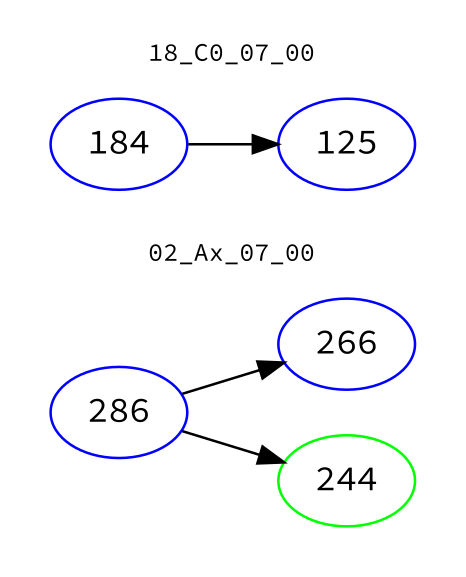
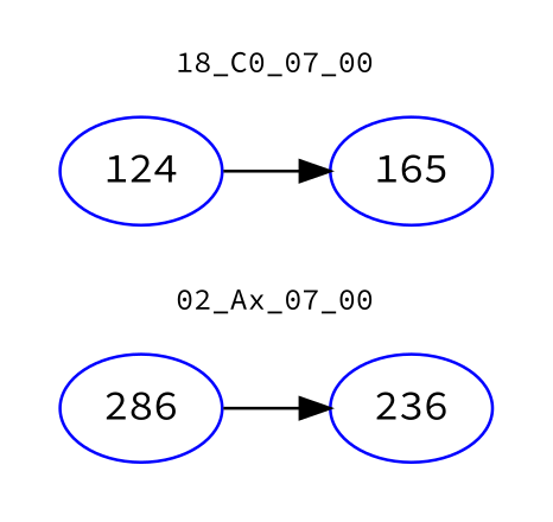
  digraph {
    fontname="Source Code Pro"
    rankdir=LR
    node [color=blue fontname="Source Code Pro"]
    edge [color=black fontname="Source Code Pro"]
    n1 [label=286]
-   n2 [color=green label=244]
-   n3 [label=266]
-   n4 [label=184]
-   n5 [label=125]
+   n3 [label=236]
+   n4 [label=124]
+   n5 [label=165]
    subgraph cluster_1 {
      color=white
      fontsize=10
      label="02_Ax_07_00"
      n1
-     n2
      n3
    }
    subgraph cluster_2 {
      color=white
      fontsize=10
      label="18_C0_07_00"
      n4
      n5
    }
-   n1 -> n2
    n1 -> n3
    n4 -> n5
  }
